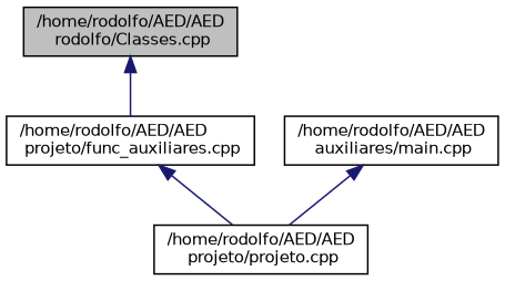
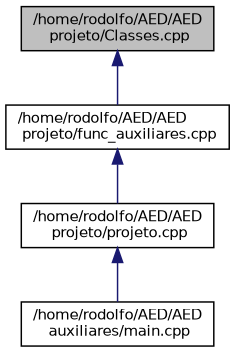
  digraph {
    node [color=black fillcolor=white fontname=Helvetica fontsize=10 shape=record style=filled]
    edge [color=midnightblue dir=back fontname=Helvetica fontsize=10 labelfontname=Helvetica labelfontsize=10 style=solid]
-   n1 [fillcolor=grey75 fontcolor=black height=0.2 label="/home/rodolfo/AED/AED\l rodolfo/Classes.cpp" width=0.4]
+   n1 [fillcolor=grey75 fontcolor=black height=0.2 label="/home/rodolfo/AED/AED\l projeto/Classes.cpp" width=0.4]
    n2 [height=0.2 label="/home/rodolfo/AED/AED\l projeto/func_auxiliares.cpp" width=0.4]
    n3 [height=0.2 label="/home/rodolfo/AED/AED\l projeto/projeto.cpp" width=0.4]
    n4 [height=0.2 label="/home/rodolfo/AED/AED\l auxiliares/main.cpp" width=0.4]
    n1 -> n2
    n2 -> n3
-   n4 -> n3
+   n3 -> n4
  }
